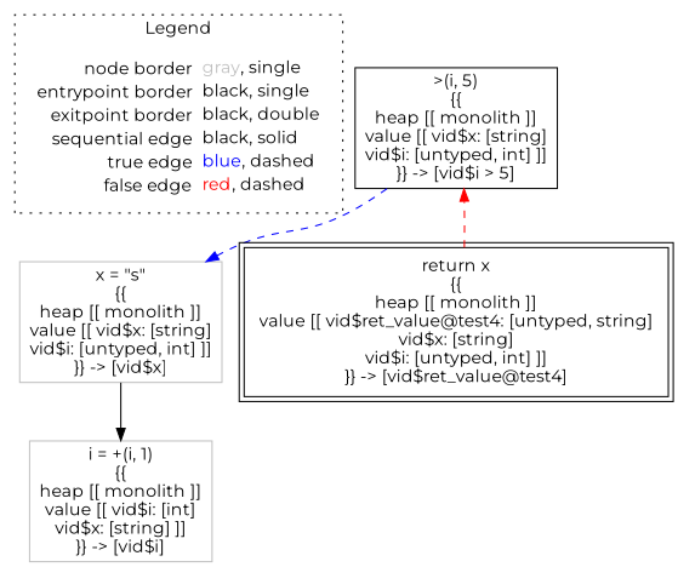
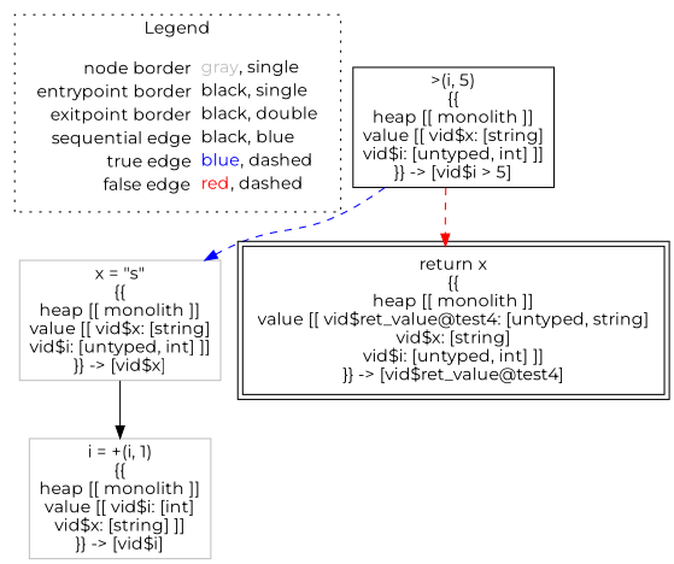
  digraph {
    fontname=Montserrat
    node [fontname=Montserrat shape=rect color=black]
    edge [fontname=Montserrat style=dashed]
-   n1 [label=<<table border="0" cellpadding="2" cellspacing="0" cellborder="0"><tr><td align="right">node border&nbsp;</td><td align="left"><font color="gray">gray</font>, single</td></tr><tr><td align="right">entrypoint border&nbsp;</td><td align="left"><font color="black">black</font>, single</td></tr><tr><td align="right">exitpoint border&nbsp;</td><td align="left"><font color="black">black</font>, double</td></tr><tr><td align="right">sequential edge&nbsp;</td><td align="left"><font color="black">black</font>, solid</td></tr><tr><td align="right">true edge&nbsp;</td><td align="left"><font color="blue">blue</font>, dashed</td></tr><tr><td align="right">false edge&nbsp;</td><td align="left"><font color="red">red</font>, dashed</td></tr></table>> shape=plaintext color=""]
+   n1 [label=<<table border="0" cellpadding="2" cellspacing="0" cellborder="0"><tr><td align="right">node border&nbsp;</td><td align="left"><font color="gray">gray</font>, single</td></tr><tr><td align="right">entrypoint border&nbsp;</td><td align="left"><font color="black">black</font>, single</td></tr><tr><td align="right">exitpoint border&nbsp;</td><td align="left"><font color="black">black</font>, double</td></tr><tr><td align="right">sequential edge&nbsp;</td><td align="left"><font color="black">black</font>, blue</td></tr><tr><td align="right">true edge&nbsp;</td><td align="left"><font color="blue">blue</font>, dashed</td></tr><tr><td align="right">false edge&nbsp;</td><td align="left"><font color="red">red</font>, dashed</td></tr></table>> shape=plaintext color=""]
    n2 [label=<&gt;(i, 5)<BR/>{{<BR/>heap [[ monolith ]]<BR/>value [[ vid$x: [string]<BR/>vid$i: [untyped, int] ]]<BR/>}} -&gt; [vid$i &gt; 5]>]
    n3 [color=gray label=<x = &quot;s&quot;<BR/>{{<BR/>heap [[ monolith ]]<BR/>value [[ vid$x: [string]<BR/>vid$i: [untyped, int] ]]<BR/>}} -&gt; [vid$x]>]
    n4 [label=<return x<BR/>{{<BR/>heap [[ monolith ]]<BR/>value [[ vid$ret_value@test4: [untyped, string]<BR/>vid$x: [string]<BR/>vid$i: [untyped, int] ]]<BR/>}} -&gt; [vid$ret_value@test4]> peripheries=2]
    n5 [color=gray label=<i = +(i, 1)<BR/>{{<BR/>heap [[ monolith ]]<BR/>value [[ vid$i: [int]<BR/>vid$x: [string] ]]<BR/>}} -&gt; [vid$i]>]
    subgraph cluster_1 {
      label=Legend
      style=dotted
      n1
    }
    n2 -> n3 [color=blue]
-   n4 -> n2 [color=red]
+   n2 -> n4 [color=red]
    n3 -> n5 [color=black style=""]
  }
